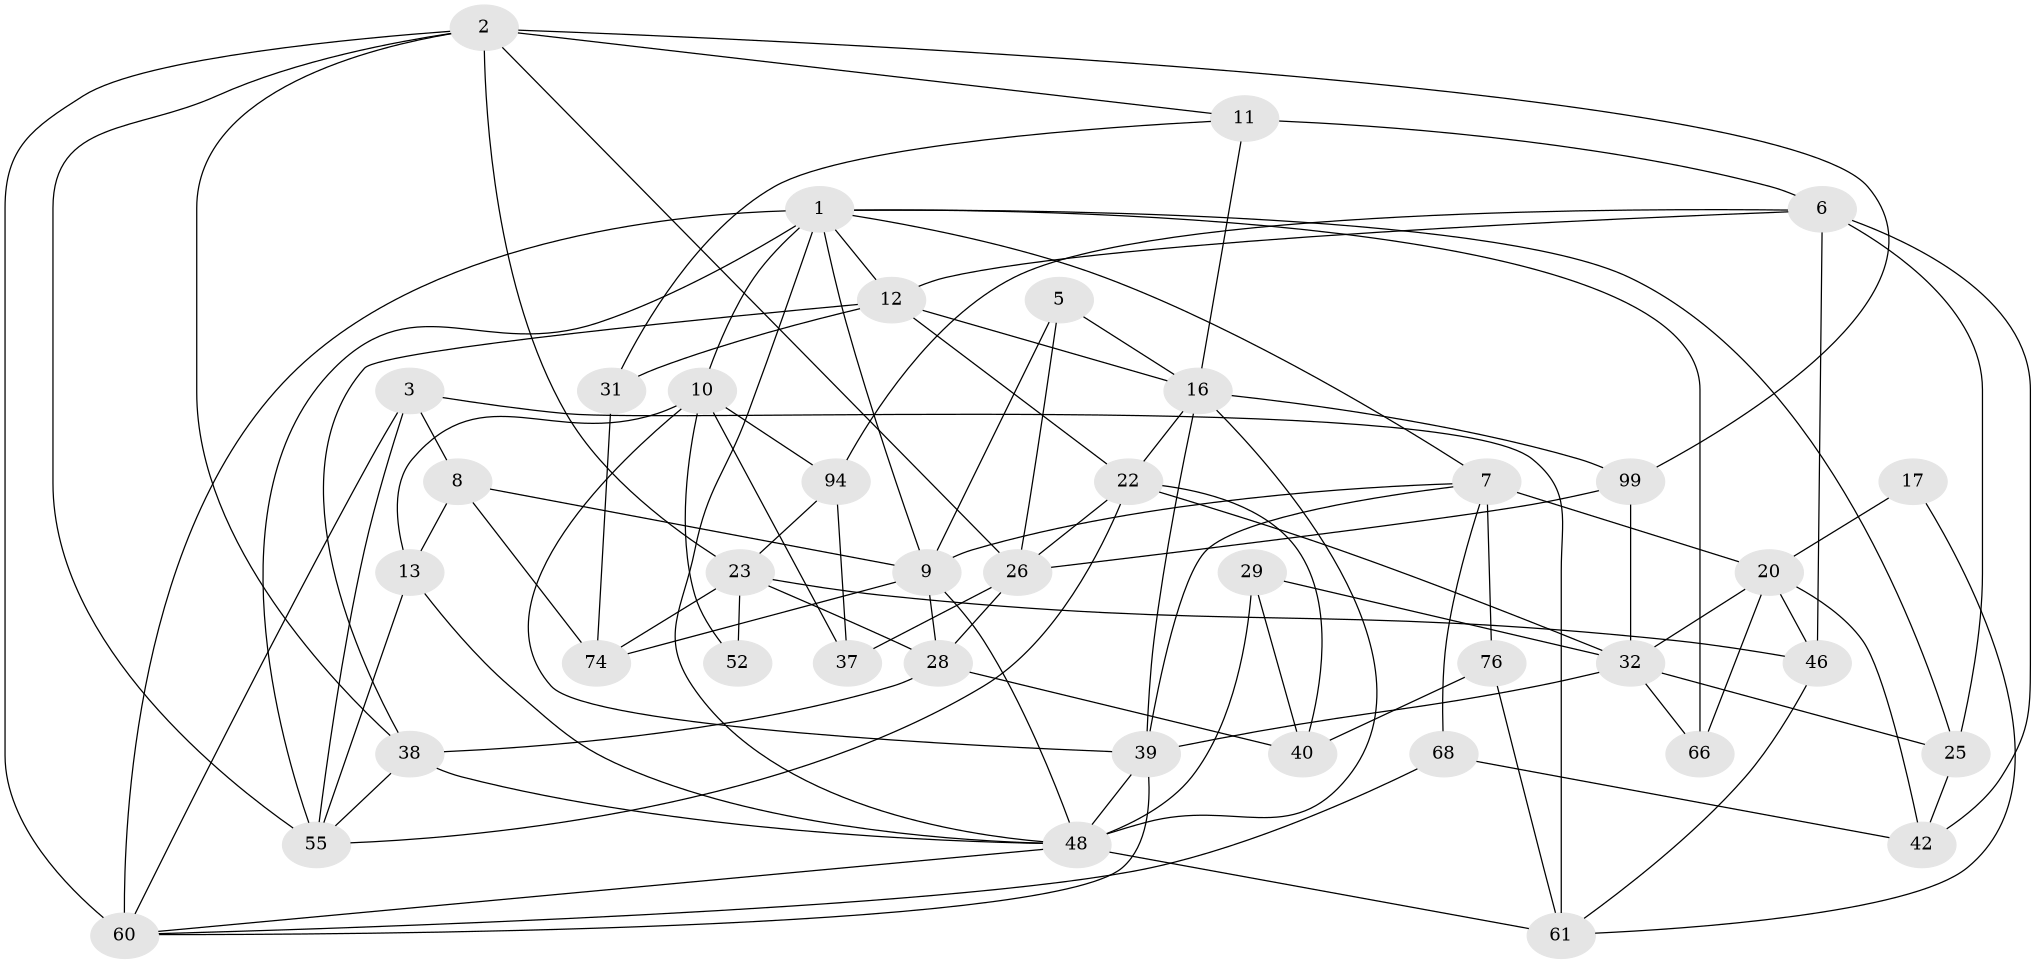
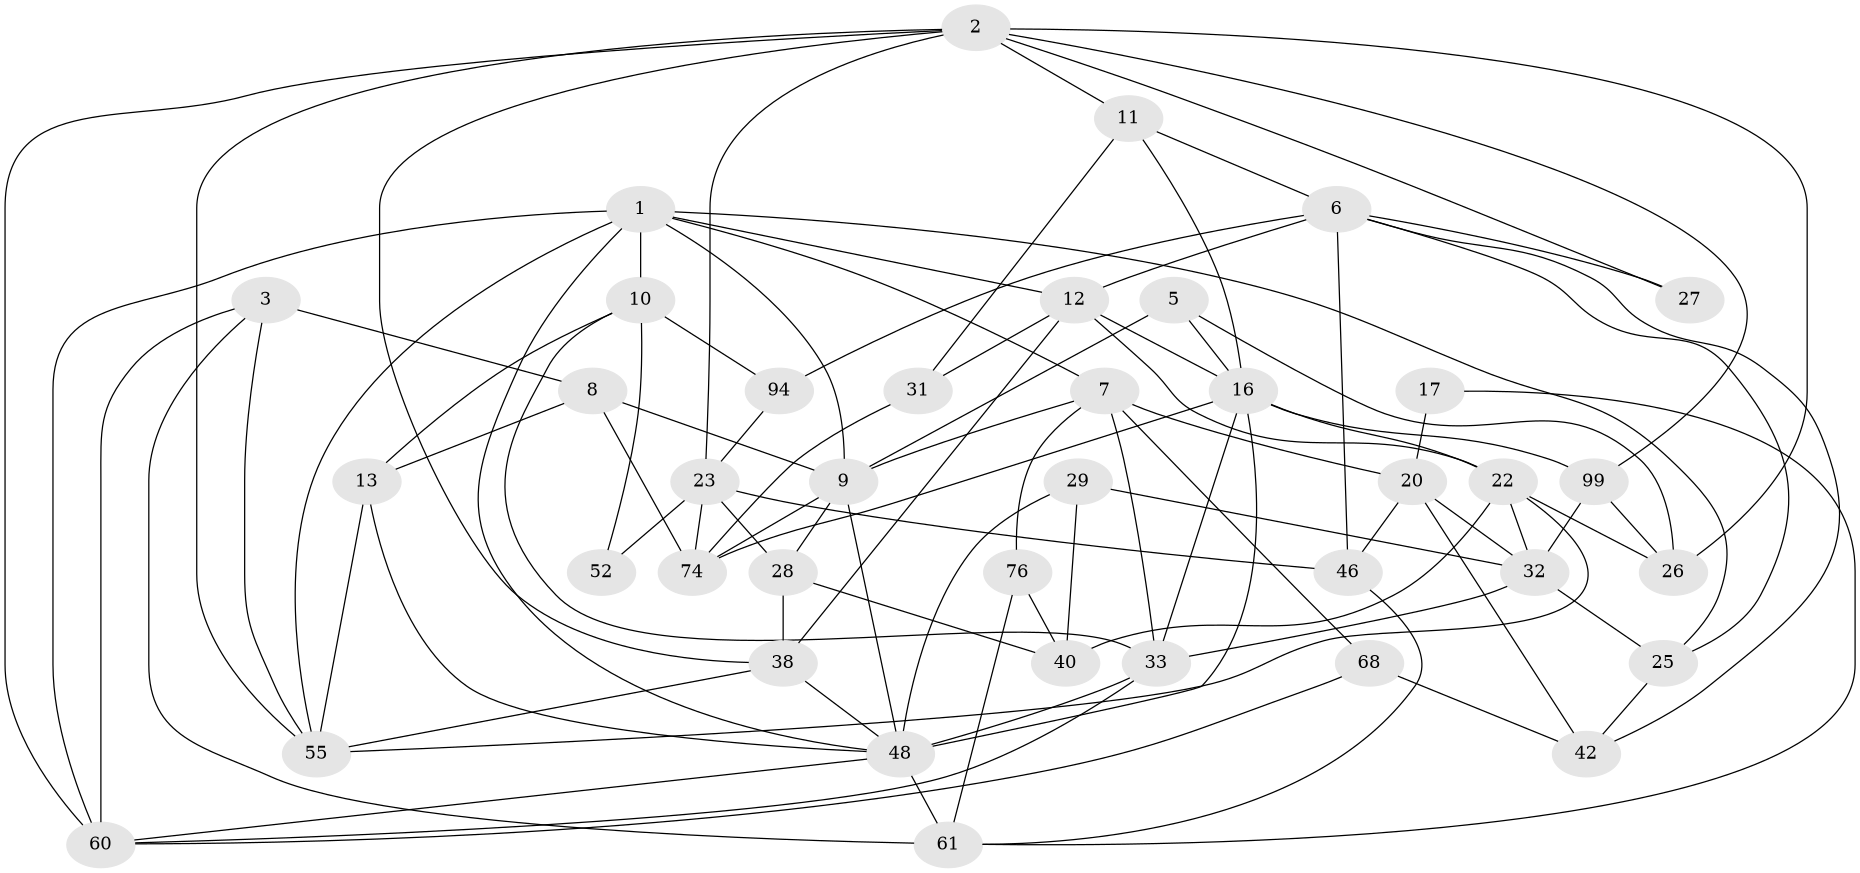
  graph {
    node [color=gray90 style=filled]
    1 [super="+67"]
    7 [super="+70"]
    9 [super="+24"]
    10 [super="+49"]
    12 [super="+15"]
    25
    n7 [label=48 super="+59"]
    n8 [label=60 super="+63"]
    55
-   66
    6 [super="+64"]
+   27
    n13 [label=94 super="+21"]
    42 [super="+69"]
    46
    n16 [label=68]
    20 [super="+53"]
    n18 [label=76]
-   39 [super="+68"]
+   39 [super="+68" label=33]
    n20 [label=74 super="+58"]
    28 [super="+44"]
    13 [super="+41"]
-   37
    52
    38 [super="+57"]
    16 [super="+60"]
    31
    22 [super="+56"]
    61 [super="+62"]
    2 [super="+47"]
    11
    n32 [label=99]
    23 [super="+30"]
    26 [super="+35"]
    32 [super="+33"]
    3 [super="+51"]
    8 [super="+65"]
    5
    40 [super="+48"]
    17
    29
    1 -- 7
    1 -- 9
    1 -- 10
    1 -- 12
    1 -- 25
    1 -- n7
    1 -- n8
    1 -- 55
-   1 -- 66
    7 -- 9
    7 -- n16
    7 -- 20
    7 -- n18
    7 -- 39
    9 -- n7
    9 -- n20
    9 -- 28
    10 -- n13
    10 -- 39
    10 -- 13
-   10 -- 37
    10 -- 52
    12 -- 38
    12 -- 16
    12 -- 31
    12 -- 22
    25 -- 42
    n7 -- n8
    n7 -- 61
    6 -- 12
    6 -- 25
+   6 -- 27
    6 -- n13 [weight=2]
    6 -- 42
    6 -- 46
-   n13 -- 37
    n13 -- 23
    46 -- 61
    n16 -- n8
    n16 -- 42
-   20 -- 66
    20 -- 42
    20 -- 46
    20 -- 32
    n18 -- 61
    n18 -- 40
    39 -- n7
    39 -- n8
    28 -- 38
    28 -- 40
    13 -- n7
    13 -- 55
    38 -- n7
    38 -- 55
    16 -- n7
    16 -- 39
+   16 -- n20
    16 -- 22
    16 -- n32
    31 -- n20
    22 -- 55
    22 -- 26
    22 -- 32
    22 -- 40
    2 -- n8
    2 -- 55
+   2 -- 27
    2 -- 38
    2 -- 11
    2 -- n32
    2 -- 23
    2 -- 26
    11 -- 6
    11 -- 16
    11 -- 31
    n32 -- 26
    n32 -- 32
    23 -- 46
    23 -- n20
    23 -- 28
    23 -- 52
-   26 -- 28
-   26 -- 37
    32 -- 25
-   32 -- 66
    32 -- 39
    3 -- n8 [weight=2]
    3 -- 55
    3 -- 61 [weight=2]
    3 -- 8
    8 -- 9
    8 -- n20
    8 -- 13 [weight=2]
    5 -- 9
    5 -- 16
    5 -- 26
    17 -- 20 [weight=2]
    17 -- 61
    29 -- n7
    29 -- 32
    29 -- 40
  }
